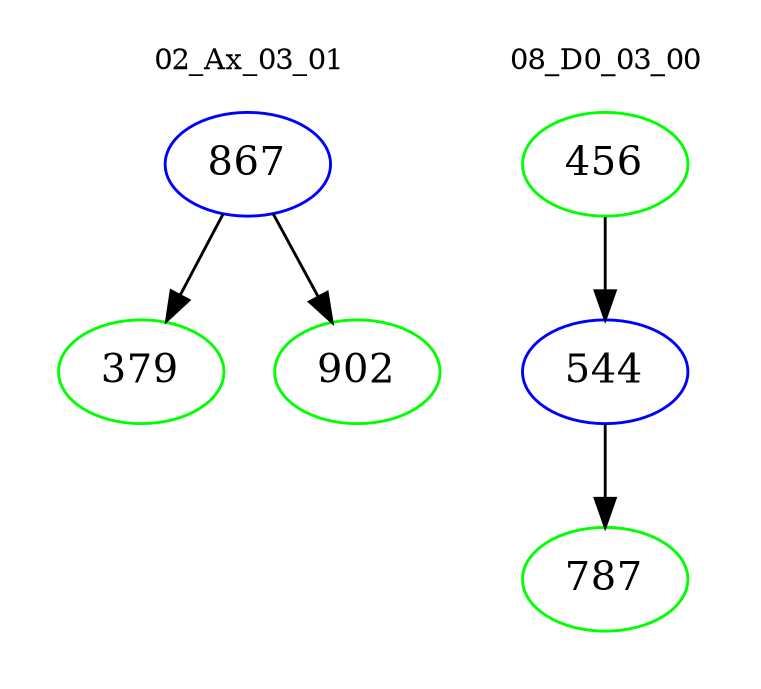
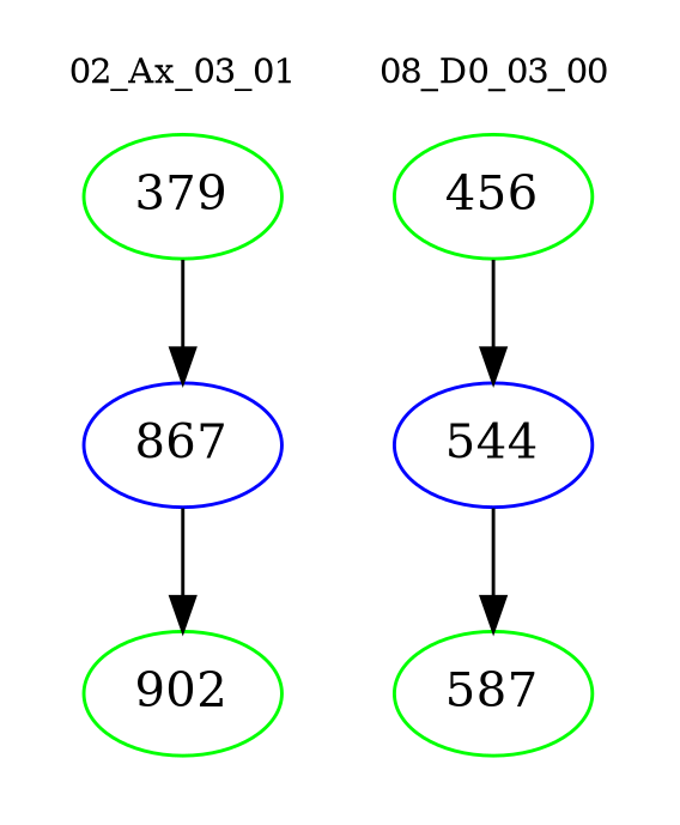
  digraph {
    node [color=green]
    edge [color=black]
    n1 [label=379]
    n2 [color=blue label=867]
    n3 [label=902]
    n4 [label=456]
    n5 [color=blue label=544]
-   n6 [label=787]
+   n6 [label=587]
    subgraph cluster_1 {
      color=white
      fontsize=10
      label="02_Ax_03_01"
      n1
      n2
      n3
    }
    subgraph cluster_2 {
      color=white
      fontsize=10
      label="08_D0_03_00"
      n4
      n5
      n6
    }
-   n2 -> n1
+   n1 -> n2
    n2 -> n3
    n4 -> n5
    n5 -> n6
  }
